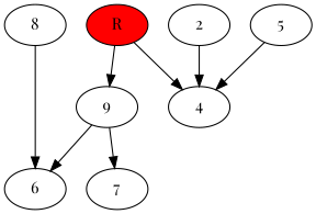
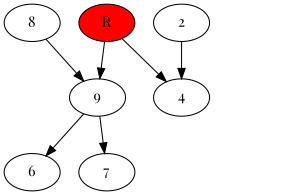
  digraph {
    fontname="Playfair Display"
    node [fontname="Playfair Display"]
    edge [fontname="Playfair Display"]
    n1 [label=9]
    6
    7
    2
    4
    8
-   5
    R [fillcolor="#ff0000" style=filled]
    n1 -> 6
    n1 -> 7
    2 -> 4
-   8 -> 6
-   5 -> 4
+   8 -> n1
    R -> n1
    R -> 4
  }
